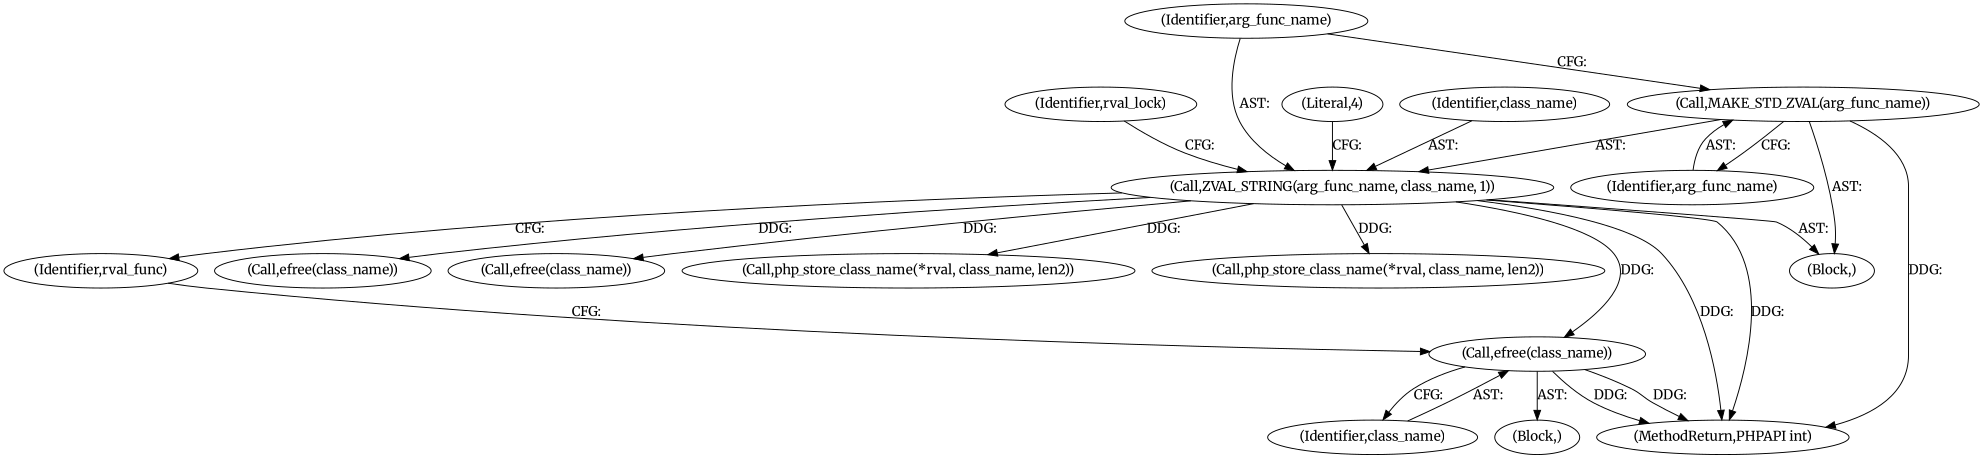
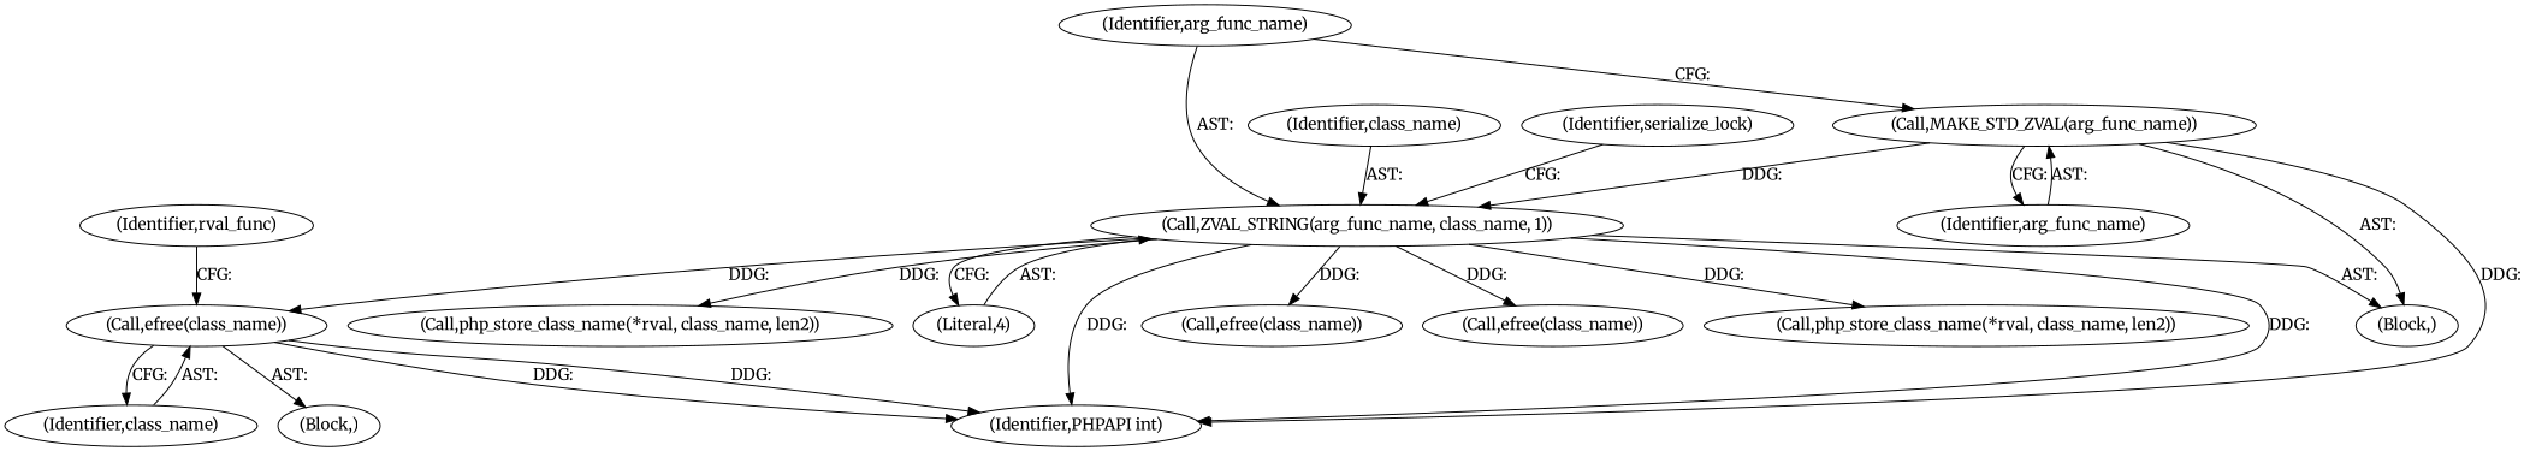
  digraph {
    fontname=Merriweather
    node [fontname=Merriweather]
    edge [fontname=Merriweather]
    n1 [label="(Call,efree(class_name))"]
    n2 [label="(Identifier,class_name)"]
-   n3 [label="(MethodReturn,PHPAPI int)"]
+   n3 [label="(Identifier,PHPAPI int)"]
    n4 [label="(Block,)"]
    n5 [label="(Call,ZVAL_STRING(arg_func_name, class_name, 1))"]
    n6 [label="(Literal,4)"]
    n7 [label="(Call,efree(class_name))"]
    n8 [label="(Call,efree(class_name))"]
    n9 [label="(Call,php_store_class_name(*rval, class_name, len2))"]
    n10 [label="(Call,php_store_class_name(*rval, class_name, len2))"]
    n11 [label="(Block,)"]
    n12 [label="(Call,MAKE_STD_ZVAL(arg_func_name))"]
    n13 [label="(Identifier,arg_func_name)"]
    n14 [label="(Identifier,arg_func_name)"]
    n15 [label="(Identifier,class_name)"]
-   n16 [label="(Identifier,rval_lock)"]
+   n16 [label="(Identifier,serialize_lock)"]
    n17 [label="(Identifier,rval_func)"]
    n1 -> n2 [label="CFG: "]
    n1 -> n3 [label="DDG: "]
    n1 -> n3 [label="DDG: "]
    n1 -> n4 [label="AST: "]
    n2 -> n1 [label="AST: "]
    n5 -> n1 [label="DDG: "]
    n5 -> n3 [label="DDG: "]
    n5 -> n3 [label="DDG: "]
-   n5 -> n17 [label="CFG: "]
+   n5 -> n6 [label="CFG: "]
    n5 -> n7 [label="DDG: "]
    n5 -> n8 [label="DDG: "]
    n5 -> n9 [label="DDG: "]
    n5 -> n10 [label="DDG: "]
    n5 -> n11 [label="AST: "]
-   n6 -> n5 [label="CFG: "]
+   n6 -> n5 [label="AST: "]
    n12 -> n3 [label="DDG: "]
-   n12 -> n5 [label="AST: "]
+   n12 -> n5 [label="DDG: "]
    n12 -> n11 [label="AST: "]
    n12 -> n13 [label="CFG: "]
    n13 -> n12 [label="AST: "]
    n14 -> n5 [label="AST: "]
    n14 -> n12 [label="CFG: "]
    n15 -> n5 [label="AST: "]
    n16 -> n5 [label="CFG: "]
    n17 -> n1 [label="CFG: "]
  }
